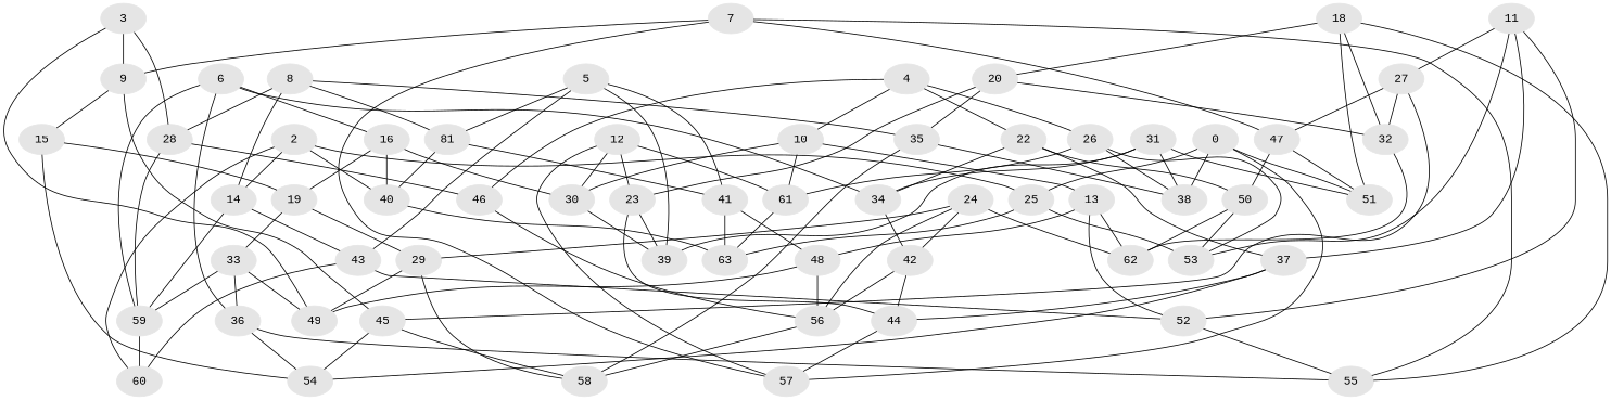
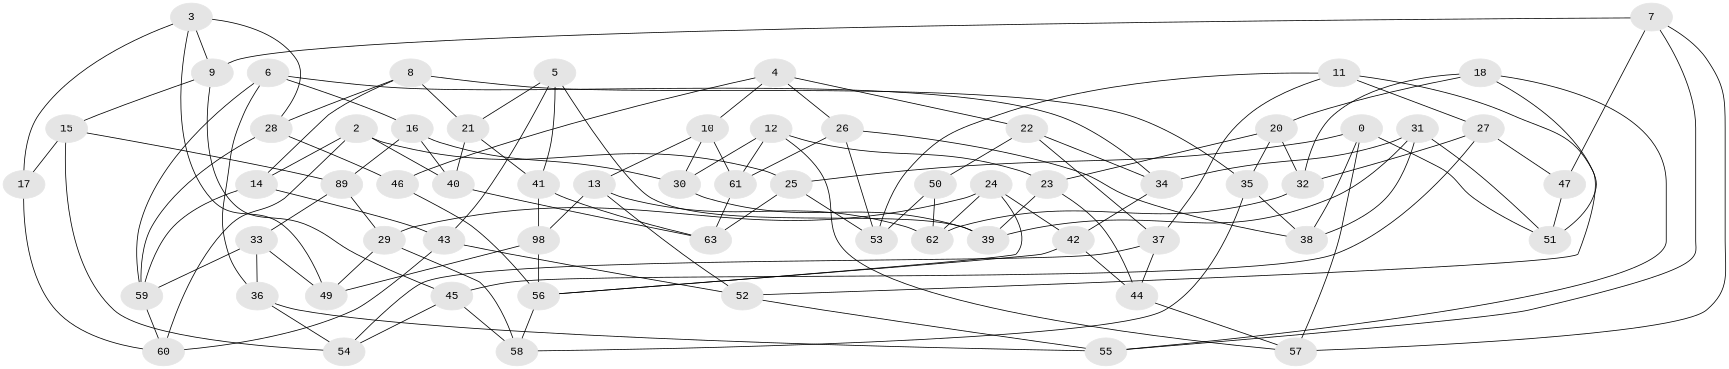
  graph {
    fontname="Liberation Mono"
    node [color=gray90 fontname="Liberation Mono" style=filled]
    edge [fontname="Liberation Mono"]
    n1 [label=0]
    25
    38
    51
    57
    53
    63
    2
    14
    40
    60
    43
    59
    3
    9
+   17
    28
    49
    15
    45
    46
    4
    10
    22
    26
    13
    30
    61
    34
    37
    50
    56
    5
-   21 [label=81]
+   21
    39
    41
-   48
+   48 [label=98]
    52
    6
    16
    36
-   19
+   19 [label=89]
    42
    55
    54
    7
    47
    8
    35
    58
    62
    11
    27
    32
    44
    12
    23
    29
    33
    18
    20
    24
    31
    n1 -- 25
    n1 -- 38
    n1 -- 51
    n1 -- 57
    25 -- 53
    25 -- 63
    2 -- 25
    2 -- 14
    2 -- 40
    2 -- 60
    14 -- 43
    14 -- 59
    40 -- 63
    43 -- 60
    43 -- 52
    59 -- 60
    3 -- 9
+   3 -- 17
    3 -- 28
    3 -- 49
    9 -- 15
    9 -- 45
+   17 -- 60
    28 -- 59
    28 -- 46
+   15 -- 17
    15 -- 19
    15 -- 54
    45 -- 54
    45 -- 58
    46 -- 56
    4 -- 46
    4 -- 10
    4 -- 22
    4 -- 26
    10 -- 13
    10 -- 30
    10 -- 61
    22 -- 34
    22 -- 37
    22 -- 50
    26 -- 38
    26 -- 53
    26 -- 61
    13 -- 48
    13 -- 52
    13 -- 62
    30 -- 39
    61 -- 63
    34 -- 42
    37 -- 54
    37 -- 44
    50 -- 53
    50 -- 62
    56 -- 58
    5 -- 43
    5 -- 21
    5 -- 39
    5 -- 41
    21 -- 40
    21 -- 41
    41 -- 63
    41 -- 48
    48 -- 49
    48 -- 56
    52 -- 55
    6 -- 59
    6 -- 34
    6 -- 16
    6 -- 36
    16 -- 40
    16 -- 30
    16 -- 19
    36 -- 55
    36 -- 54
    19 -- 29
    19 -- 33
    42 -- 56
    42 -- 44
    7 -- 57
    7 -- 9
    7 -- 55
    7 -- 47
    47 -- 51
-   47 -- 50
    8 -- 14
    8 -- 28
    8 -- 21
    8 -- 35
    35 -- 38
    35 -- 58
    11 -- 53
    11 -- 37
    11 -- 52
    11 -- 27
    27 -- 45
    27 -- 47
    27 -- 32
    32 -- 62
    44 -- 57
    12 -- 57
    12 -- 30
    12 -- 61
    12 -- 23
    23 -- 39
    23 -- 44
    29 -- 49
    29 -- 58
    33 -- 59
    33 -- 49
    33 -- 36
    18 -- 51
    18 -- 55
    18 -- 32
    18 -- 20
    20 -- 35
    20 -- 32
    20 -- 23
    24 -- 56
    24 -- 42
    24 -- 62
    24 -- 29
    31 -- 38
    31 -- 51
    31 -- 34
    31 -- 39
  }
